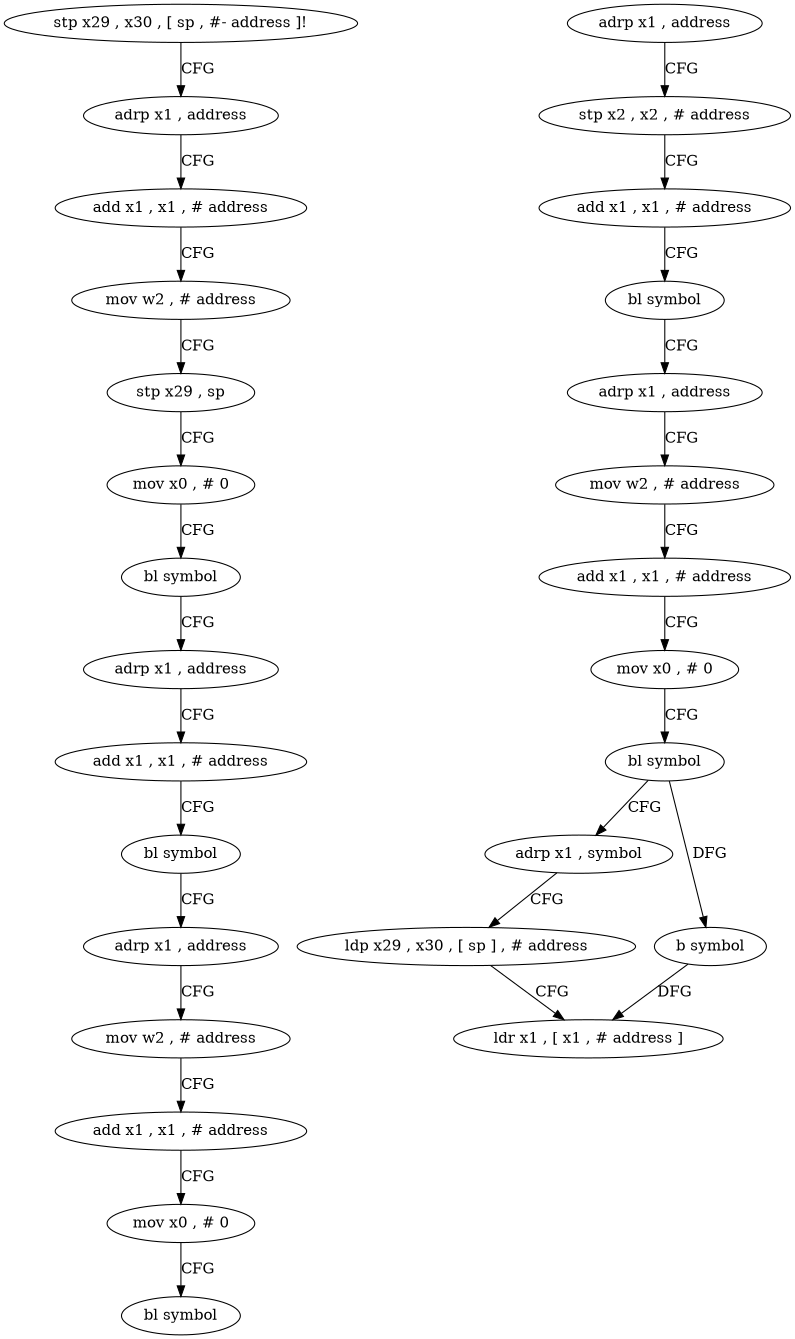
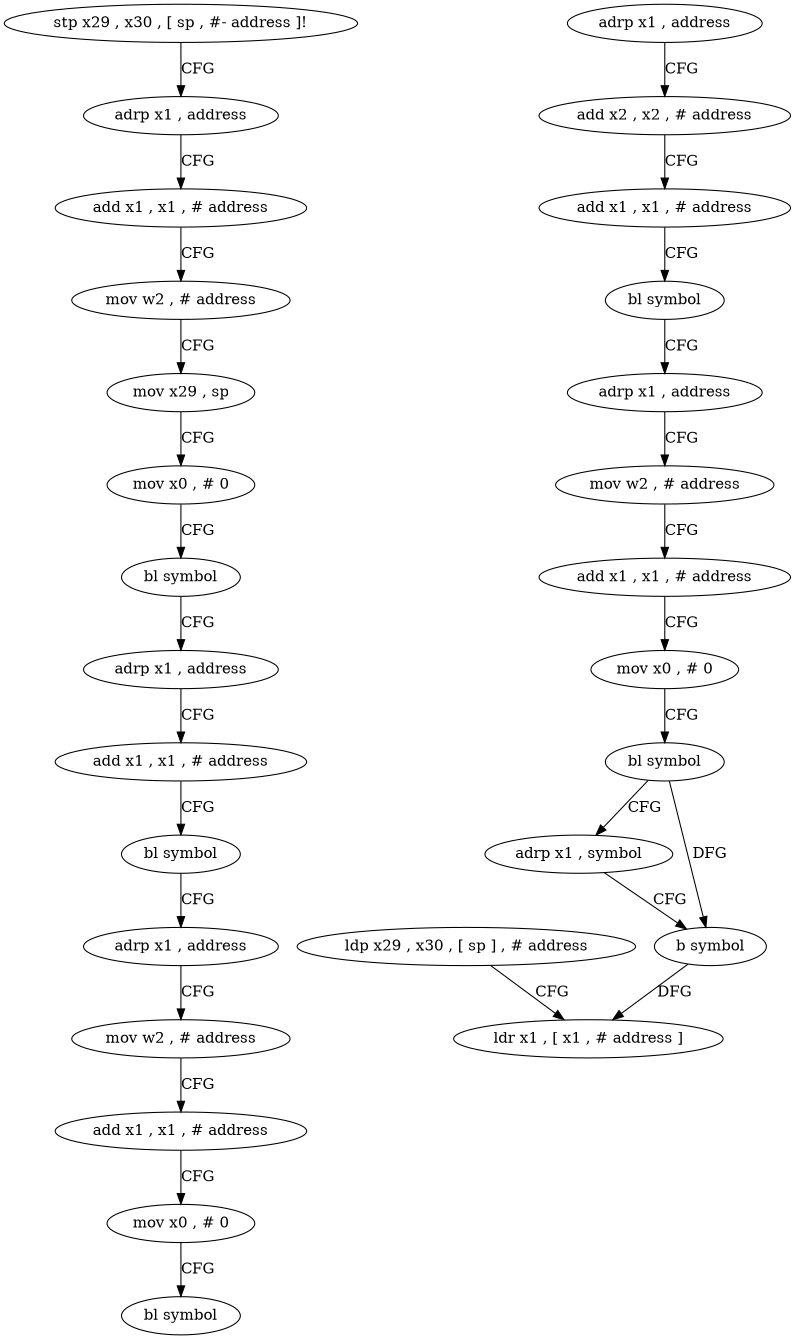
  digraph {
    n1 [label="stp x29 , x30 , [ sp , #- address ]!"]
    n2 [label="adrp x1 , address"]
    n3 [label="add x1 , x1 , # address"]
    n4 [label="mov w2 , # address"]
-   n5 [label="stp x29 , sp"]
+   n5 [label="mov x29 , sp"]
    n6 [label="mov x0 , # 0"]
    n7 [label="bl symbol"]
    n8 [label="adrp x1 , address"]
    n9 [label="add x1 , x1 , # address"]
    n10 [label="bl symbol"]
    n11 [label="adrp x1 , address"]
    n12 [label="mov w2 , # address"]
    n13 [label="add x1 , x1 , # address"]
    n14 [label="mov x0 , # 0"]
    n15 [label="bl symbol"]
    n16 [label="adrp x1 , address"]
-   n17 [label="stp x2 , x2 , # address"]
+   n17 [label="add x2 , x2 , # address"]
    n18 [label="add x1 , x1 , # address"]
    n19 [label="bl symbol"]
    n20 [label="adrp x1 , address"]
    n21 [label="mov w2 , # address"]
    n22 [label="add x1 , x1 , # address"]
    n23 [label="mov x0 , # 0"]
    n24 [label="bl symbol"]
    n25 [label="adrp x1 , symbol"]
    n26 [label="b symbol"]
    n27 [label="ldp x29 , x30 , [ sp ] , # address"]
    n28 [label="ldr x1 , [ x1 , # address ]"]
    n1 -> n2 [label=CFG]
    n2 -> n3 [label=CFG]
    n3 -> n4 [label=CFG]
    n4 -> n5 [label=CFG]
    n5 -> n6 [label=CFG]
    n6 -> n7 [label=CFG]
    n7 -> n8 [label=CFG]
    n8 -> n9 [label=CFG]
    n9 -> n10 [label=CFG]
    n10 -> n11 [label=CFG]
    n11 -> n12 [label=CFG]
    n12 -> n13 [label=CFG]
    n13 -> n14 [label=CFG]
    n14 -> n15 [label=CFG]
    n16 -> n17 [label=CFG]
    n17 -> n18 [label=CFG]
    n18 -> n19 [label=CFG]
    n19 -> n20 [label=CFG]
    n20 -> n21 [label=CFG]
    n21 -> n22 [label=CFG]
    n22 -> n23 [label=CFG]
    n23 -> n24 [label=CFG]
    n24 -> n25 [label=CFG]
    n24 -> n26 [label=DFG]
-   n25 -> n27 [label=CFG]
+   n25 -> n26 [label=CFG]
    n26 -> n28 [label=DFG]
    n27 -> n28 [label=CFG]
  }
